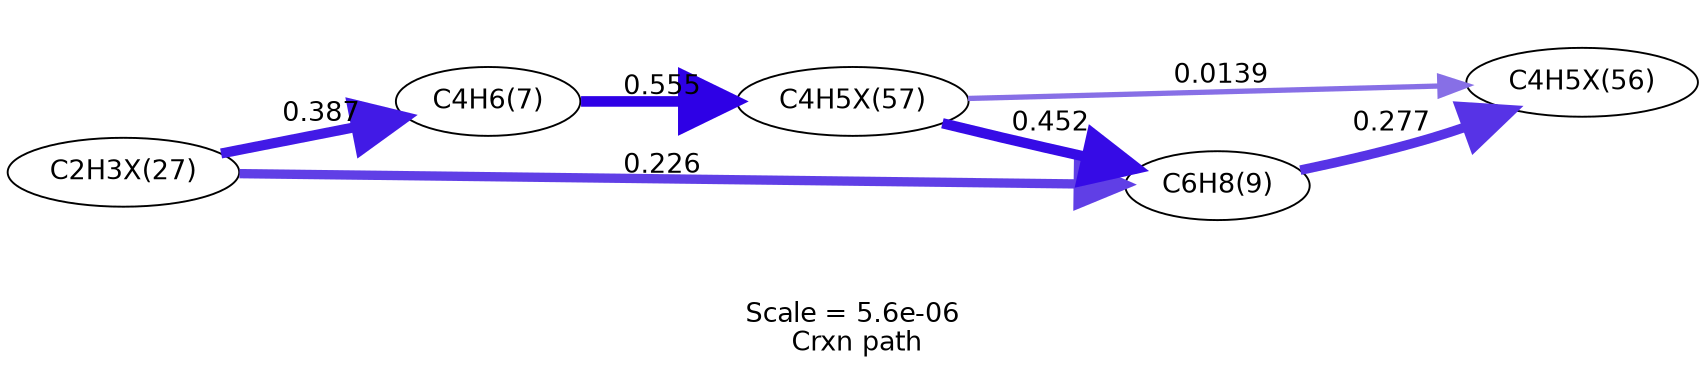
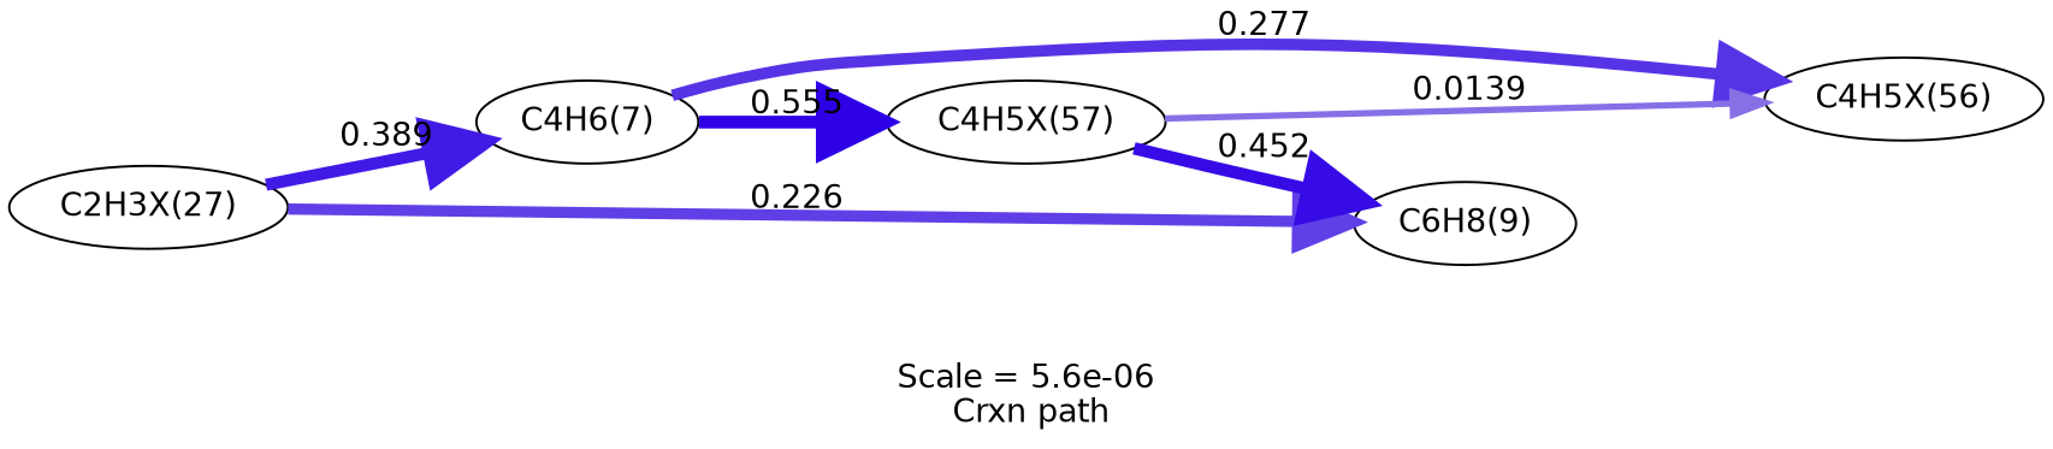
  digraph {
    fontname=Helvetica
    label="Scale = 5.6e-06\l Crxn path"
    rankdir=LR
    node [fontname=Helvetica]
    edge [fontname=Helvetica]
    n1 [label="C2H3X(27)"]
    n2 [label="C4H6(7)"]
    n3 [label="C6H8(9)"]
    n4 [label="C4H5X(57)"]
    n5 [label="C4H5X(56)"]
-   n1 -> n2 [arrowsize=2.64 color="0.7, 0.887, 0.9" label=" 0.387" style="setlinewidth(5.28)"]
+   n1 -> n2 [arrowsize=2.64 color="0.7, 0.887, 0.9" label=" 0.389" style="setlinewidth(5.28)"]
    n1 -> n3 [arrowsize=2.44 color="0.7, 0.726, 0.9" label=" 0.226" style="setlinewidth(4.88)"]
    n2 -> n4 [arrowsize=2.78 color="0.7, 1.05, 0.9" label=" 0.555" style="setlinewidth(5.56)"]
-   n3 -> n5 [arrowsize=2.52 color="0.7, 0.777, 0.9" label=" 0.277" style="setlinewidth(5.03)"]
+   n2 -> n5 [arrowsize=2.52 color="0.7, 0.777, 0.9" label=" 0.277" style="setlinewidth(5.03)"]
    n4 -> n3 [arrowsize=2.7 color="0.7, 0.952, 0.9" label=" 0.452" style="setlinewidth(5.4)"]
    n4 -> n5 [arrowsize=1.39 color="0.7, 0.514, 0.9" label=" 0.0139" style="setlinewidth(2.77)"]
  }
